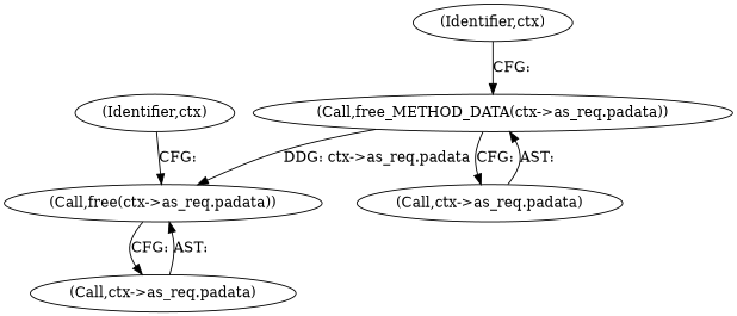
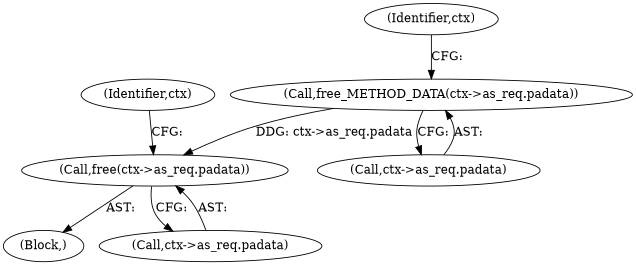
  digraph {
    n1 [label="(Call,free_METHOD_DATA(ctx->as_req.padata))"]
    n2 [label="(Call,free(ctx->as_req.padata))"]
    n3 [label="(Call,ctx->as_req.padata)"]
+   n4 [label="(Block,)"]
    n5 [label="(Call,ctx->as_req.padata)"]
    n6 [label="(Identifier,ctx)"]
    n7 [label="(Identifier,ctx)"]
    n1 -> n2 [label="DDG: ctx->as_req.padata"]
    n1 -> n3 [label="CFG: "]
+   n2 -> n4 [label="AST: "]
    n2 -> n5 [label="CFG: "]
    n3 -> n1 [label="AST: "]
    n5 -> n2 [label="AST: "]
    n6 -> n1 [label="CFG: "]
    n7 -> n2 [label="CFG: "]
  }
